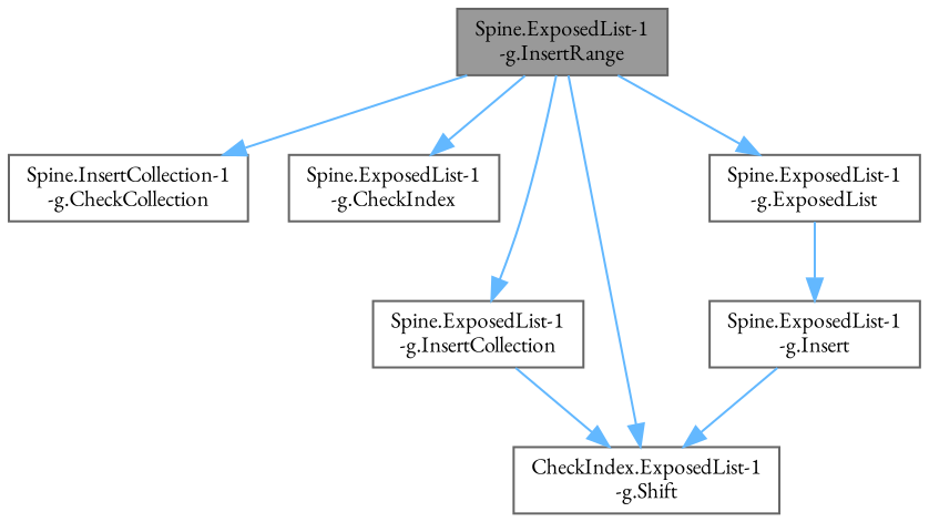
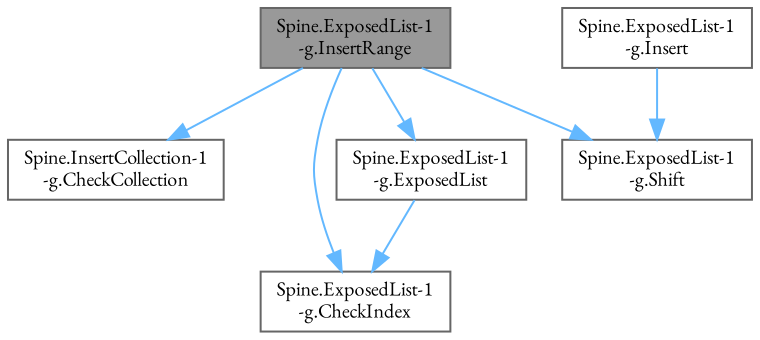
  digraph {
    fontname="EB Garamond"
    rankdir=TB
    node [color=grey40 fillcolor=white fontname="EB Garamond" fontsize=10 shape=box style=filled]
    edge [color=steelblue1 fontname="EB Garamond" fontsize=10 labelfontname=Helvetica labelfontsize=10 style=solid]
    n1 [color=gray40 fillcolor=grey60 fontcolor=black height=0.2 label="Spine.ExposedList-1\l-g.InsertRange" width=0.4]
    n2 [height=0.2 label="Spine.InsertCollection-1\l-g.CheckCollection" width=0.4]
    n3 [height=0.2 label="Spine.ExposedList-1\l-g.CheckIndex" width=0.4]
-   n4 [height=0.2 label="Spine.ExposedList-1\l-g.InsertCollection" width=0.4]
-   n5 [height=0.2 label="CheckIndex.ExposedList-1\l-g.Shift" width=0.4]
+   n5 [height=0.2 label="Spine.ExposedList-1\l-g.Shift" width=0.4]
    n6 [height=0.2 label="Spine.ExposedList-1\l-g.ExposedList" width=0.4]
    n7 [height=0.2 label="Spine.ExposedList-1\l-g.Insert" width=0.4]
    n1 -> n2
    n1 -> n3
-   n1 -> n4
    n1 -> n5
    n1 -> n6
-   n4 -> n5
-   n6 -> n7
+   n6 -> n3
    n7 -> n5
  }
